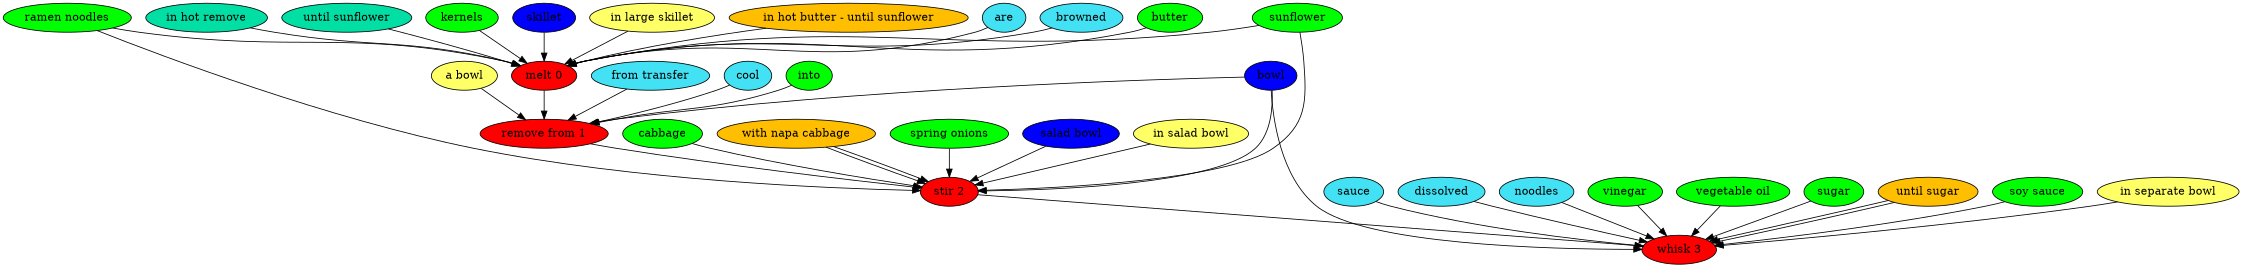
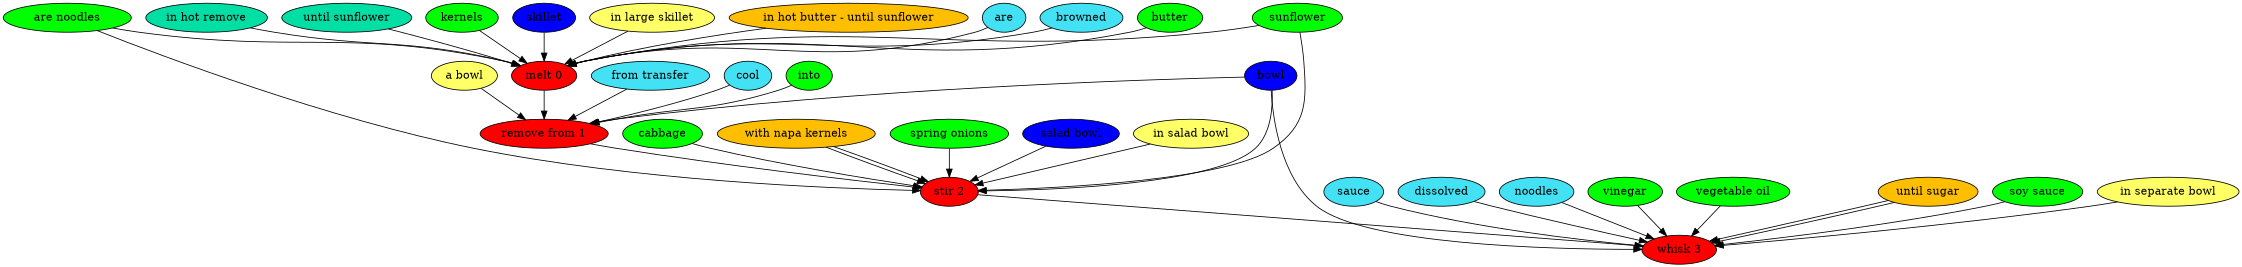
  digraph {
    node [fillcolor=green style=filled]
    "melt 0" [fillcolor=red]
    "remove from 1" [fillcolor=red]
    "stir 2" [fillcolor=red]
    are [fillcolor="#42e2f4"]
    browned [fillcolor="#42e2f4"]
    butter
    n7 [fillcolor="#01DFA5" label="in hot remove"]
    sunflower
    "whisk 3" [fillcolor=red]
    "until sunflower" [fillcolor="#01DFA5"]
    kernels
-   "ramen noodles"
+   "ramen noodles" [label="are noodles"]
    skillet [fillcolor="#0000ff"]
    "in large skillet" [fillcolor="#ffff66"]
    "in hot butter - until sunflower" [fillcolor="#FFBF00"]
    "from transfer" [fillcolor="#42e2f4"]
    cool [fillcolor="#42e2f4"]
    into
    bowl [fillcolor="#0000ff"]
    "a bowl" [fillcolor="#ffff66"]
    cabbage
-   "with napa cabbage" [fillcolor="#FFBF00"]
+   "with napa cabbage" [fillcolor="#FFBF00" label="with napa kernels"]
    "spring onions"
    "salad bowl" [fillcolor="#0000ff"]
    "in salad bowl" [fillcolor="#ffff66"]
    n26 [fillcolor="#42e2f4" label=sauce]
    dissolved [fillcolor="#42e2f4"]
    n28 [fillcolor="#42e2f4" label=noodles]
    vinegar
    "vegetable oil"
-   sugar
    "until sugar" [fillcolor="#FFBF00"]
    "soy sauce"
    "in separate bowl" [fillcolor="#ffff66"]
    "melt 0" -> "remove from 1"
    "remove from 1" -> "stir 2"
    "stir 2" -> "whisk 3"
    are -> "melt 0"
    browned -> "melt 0"
    butter -> "melt 0"
    n7 -> "melt 0"
    sunflower -> "melt 0"
    sunflower -> "stir 2"
    "until sunflower" -> "melt 0"
    kernels -> "melt 0"
    "ramen noodles" -> "melt 0"
    "ramen noodles" -> "stir 2"
    skillet -> "melt 0"
    "in large skillet" -> "melt 0"
    "in hot butter - until sunflower" -> "melt 0"
    "from transfer" -> "remove from 1"
    cool -> "remove from 1"
    into -> "remove from 1"
    bowl -> "remove from 1"
    bowl -> "stir 2"
    bowl -> "whisk 3"
    "a bowl" -> "remove from 1"
    cabbage -> "stir 2"
    "with napa cabbage" -> "stir 2"
    "with napa cabbage" -> "stir 2"
    "spring onions" -> "stir 2"
    "salad bowl" -> "stir 2"
    "in salad bowl" -> "stir 2"
    n26 -> "whisk 3"
    dissolved -> "whisk 3"
    n28 -> "whisk 3"
    vinegar -> "whisk 3"
    "vegetable oil" -> "whisk 3"
-   sugar -> "whisk 3"
    "until sugar" -> "whisk 3"
    "until sugar" -> "whisk 3"
    "soy sauce" -> "whisk 3"
    "in separate bowl" -> "whisk 3"
  }
